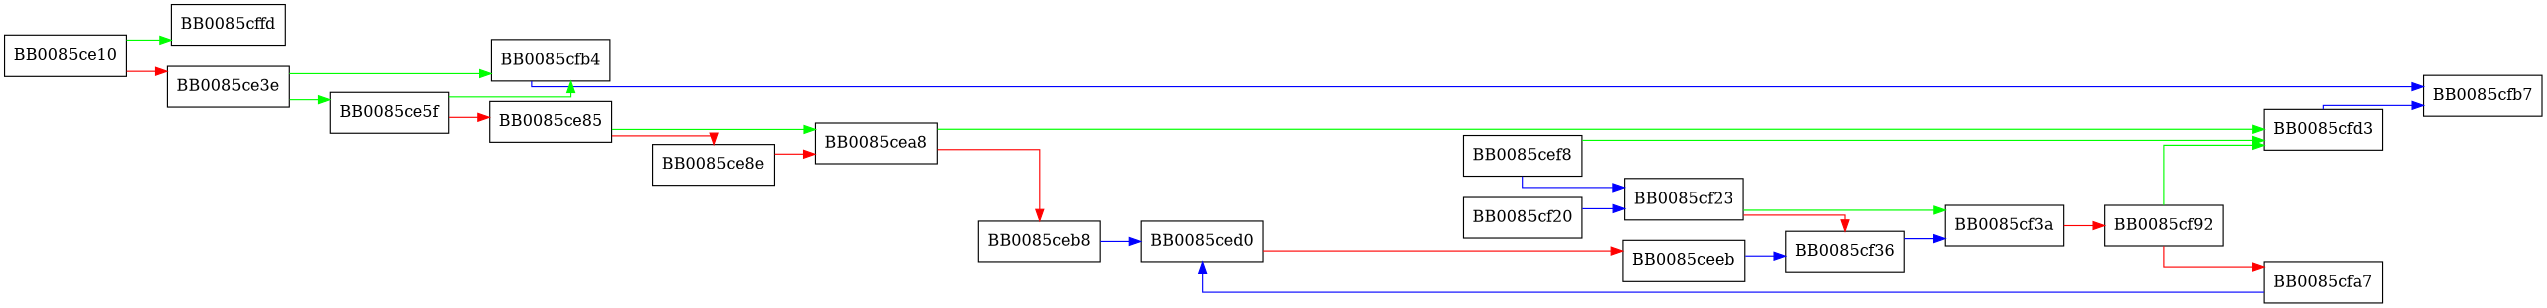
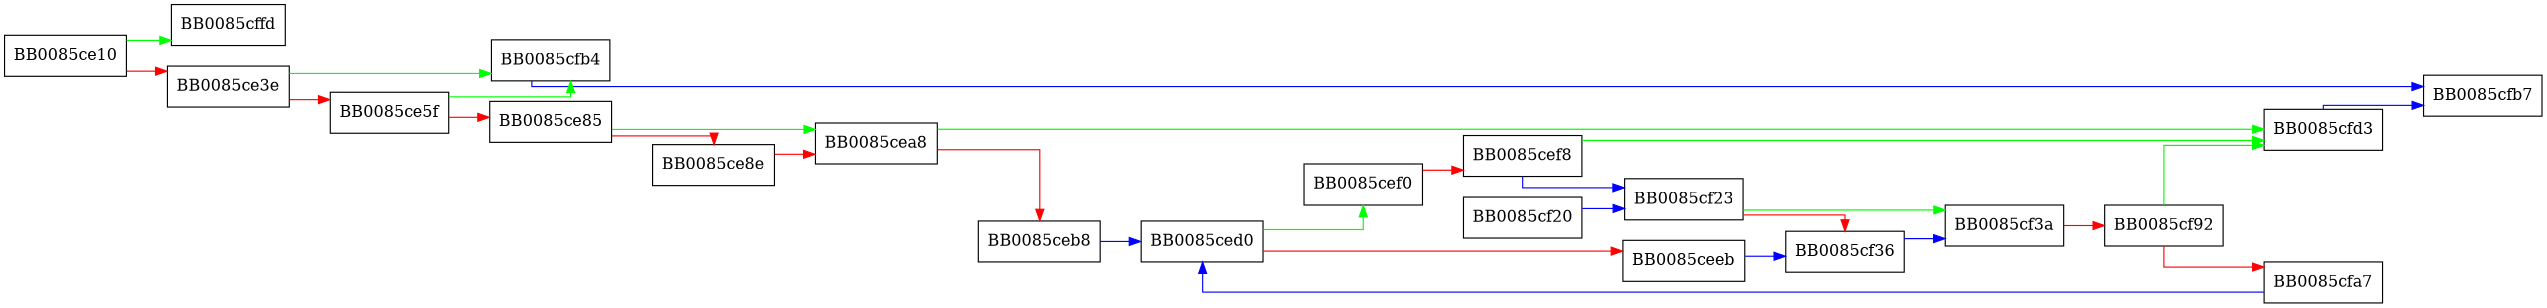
  digraph {
    rankdir=LR
    splines=ortho
    node [shape=box]
    edge [color=red]
    BB0085ce10
    BB0085cffd
    BB0085ce3e
    BB0085cfb4
    BB0085ce5f
    BB0085cfb7
    BB0085ce85
    BB0085cea8
    BB0085ce8e
    BB0085cfd3
    BB0085ceb8
    BB0085ced0
+   BB0085cef0
    BB0085ceeb
    BB0085cef8
    BB0085cf36
    BB0085cf23
    BB0085cf3a
    BB0085cf92
    BB0085cf20
    BB0085cfa7
    BB0085ce10 -> BB0085cffd [color=green]
    BB0085ce10 -> BB0085ce3e
    BB0085ce3e -> BB0085cfb4 [color=green]
-   BB0085ce3e -> BB0085ce5f [color=green]
+   BB0085ce3e -> BB0085ce5f
    BB0085cfb4 -> BB0085cfb7 [color=blue]
    BB0085ce5f -> BB0085cfb4 [color=green]
    BB0085ce5f -> BB0085ce85
    BB0085ce85 -> BB0085cea8 [color=green]
    BB0085ce85 -> BB0085ce8e
    BB0085cea8 -> BB0085cfd3 [color=green]
    BB0085cea8 -> BB0085ceb8
    BB0085ce8e -> BB0085cea8
    BB0085cfd3 -> BB0085cfb7 [color=blue]
    BB0085ceb8 -> BB0085ced0 [color=blue]
+   BB0085ced0 -> BB0085cef0 [color=green]
    BB0085ced0 -> BB0085ceeb
+   BB0085cef0 -> BB0085cef8
    BB0085ceeb -> BB0085cf36 [color=blue]
    BB0085cef8 -> BB0085cfd3 [color=green]
    BB0085cef8 -> BB0085cf23 [color=blue]
    BB0085cf36 -> BB0085cf3a [color=blue]
    BB0085cf23 -> BB0085cf36
    BB0085cf23 -> BB0085cf3a [color=green]
    BB0085cf3a -> BB0085cf92
    BB0085cf92 -> BB0085cfd3 [color=green]
    BB0085cf92 -> BB0085cfa7
    BB0085cf20 -> BB0085cf23 [color=blue]
    BB0085cfa7 -> BB0085ced0 [color=blue]
  }
